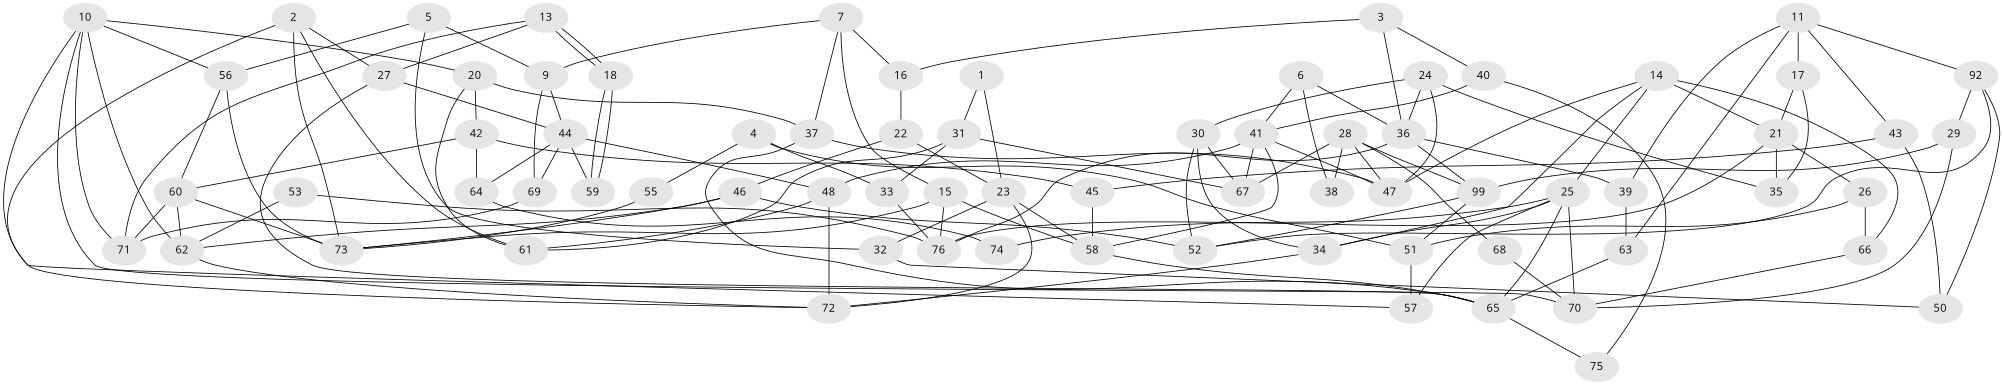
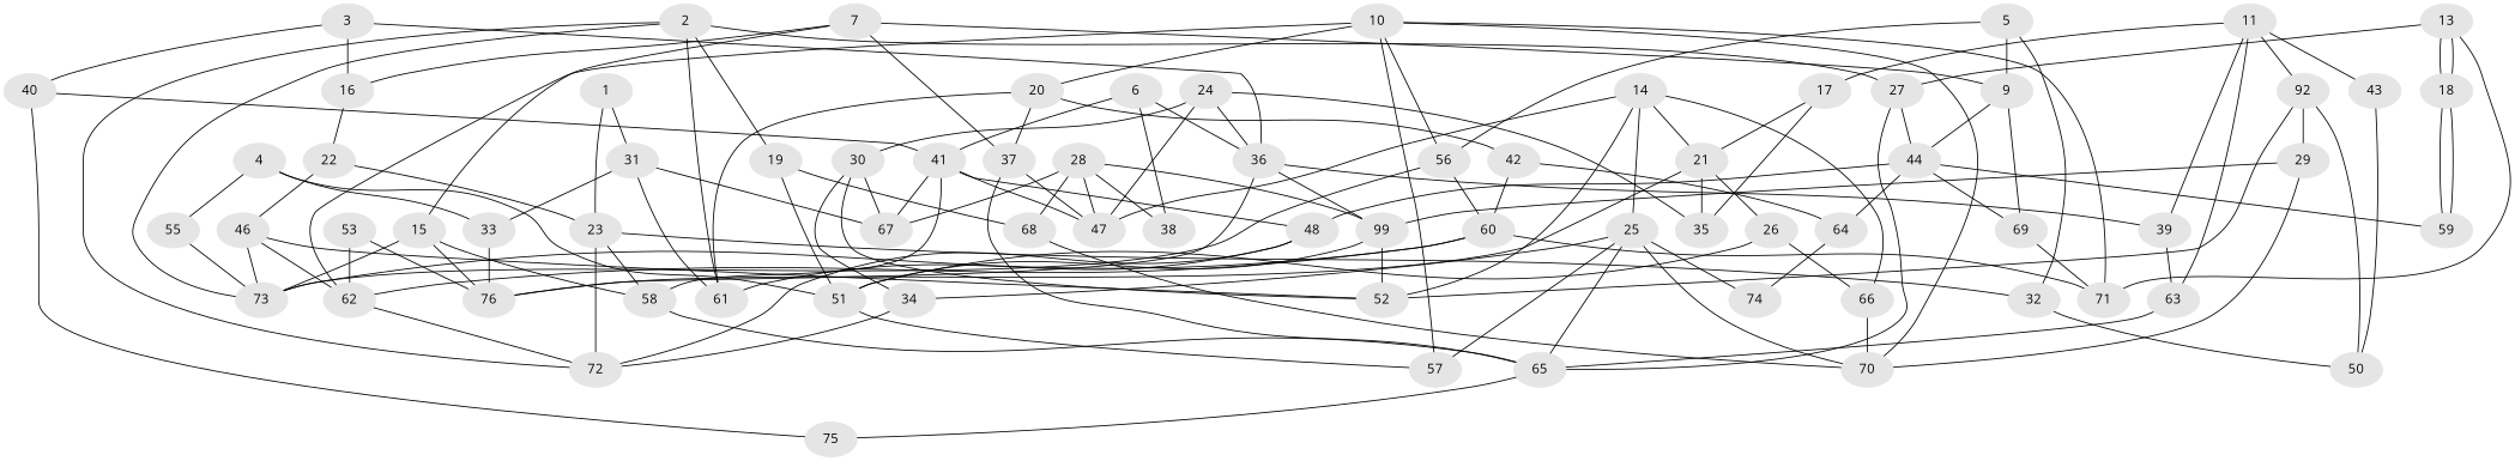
  graph {
    fontname="Open Sans"
    node [color=gray90 fontname="Open Sans" style=filled]
    edge [fontname="Open Sans"]
    1
    23
    31
    72
    32
    58
    61
    33
    67
    2
+   19
    27
    73
    51
    68
    44
    65
    42
-   45
    60
    64
    3
    16
    36
    40
    22
    39
    76
    n29 [label=99]
    41
    75
    4
    55
    57
    5
    9
    56
    69
    50
    6
    38
    47
    48
    7
    15
    37
    59
    71
    10
    20
    62
    70
    n53 [label=92]
    11
    17
    43
    63
    29
    52
    21
    35
    13
    18
    14
    25
    34
    66
    26
    74
    46
    24
    30
    28
    53
    1 -- 23
    1 -- 31
    23 -- 72
    23 -- 32
    23 -- 58
    31 -- 61
    31 -- 33
    31 -- 67
    32 -- 50
    58 -- 65
    33 -- 76
    2 -- 72
    2 -- 61
+   2 -- 19
    2 -- 27
    2 -- 73
+   19 -- 51
+   19 -- 68
    27 -- 44
    27 -- 65
    51 -- 57
    68 -- 70
    44 -- 64
    44 -- 69
    44 -- 48
    44 -- 59
    65 -- 75
-   42 -- 45
    42 -- 60
    42 -- 64
-   45 -- 58
    60 -- 73
    60 -- 71
    60 -- 62
    64 -- 74
    3 -- 16
    3 -- 36
    3 -- 40
    16 -- 22
    36 -- 39
    36 -- 76
    36 -- n29
    40 -- 41
    40 -- 75
    22 -- 23
    22 -- 46
    39 -- 63
    n29 -- 51
    n29 -- 52
    41 -- 58
    41 -- 67
    41 -- 47
    41 -- 48
    4 -- 33
    4 -- 51
    4 -- 55
    55 -- 73
    5 -- 32
    5 -- 9
    5 -- 56
    9 -- 44
    9 -- 69
    56 -- 73
    56 -- 60
    69 -- 71
    6 -- 36
    6 -- 41
    6 -- 38
    48 -- 72
    48 -- 61
    7 -- 16
    7 -- 9
    7 -- 15
    7 -- 37
    15 -- 58
    15 -- 73
    15 -- 76
    37 -- 65
    37 -- 47
    10 -- 57
    10 -- 56
    10 -- 71
    10 -- 20
    10 -- 62
    10 -- 70
    20 -- 61
    20 -- 42
    20 -- 37
    62 -- 72
    n53 -- 50
    n53 -- 29
    n53 -- 52
    11 -- 39
    11 -- n53
    11 -- 17
    11 -- 43
    11 -- 63
    17 -- 21
    17 -- 35
-   43 -- 45
    43 -- 50
    63 -- 65
    29 -- n29
    29 -- 70
    21 -- 76
    21 -- 35
    21 -- 26
    13 -- 27
    13 -- 71
    13 -- 18
    13 -- 18
    18 -- 59
    18 -- 59
    14 -- 47
    14 -- 21
    14 -- 25
-   14 -- 34
+   14 -- 52
    14 -- 66
    25 -- 65
    25 -- 57
    25 -- 70
    25 -- 34
    25 -- 74
    34 -- 72
    66 -- 70
    26 -- 51
    26 -- 66
    46 -- 73
    46 -- 62
    46 -- 52
    24 -- 36
    24 -- 47
    24 -- 35
    24 -- 30
    30 -- 67
    30 -- 52
    30 -- 34
    28 -- 67
    28 -- 68
    28 -- n29
    28 -- 38
    28 -- 47
    53 -- 76
    53 -- 62
  }
